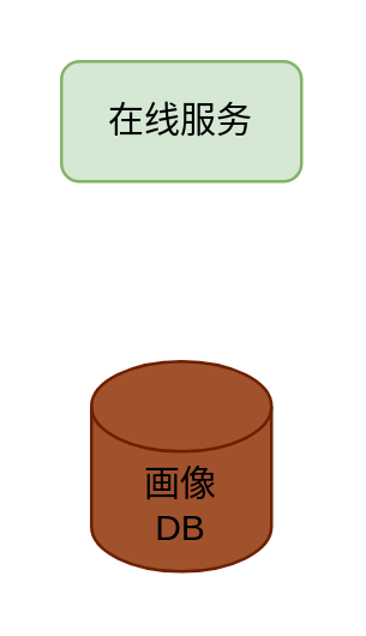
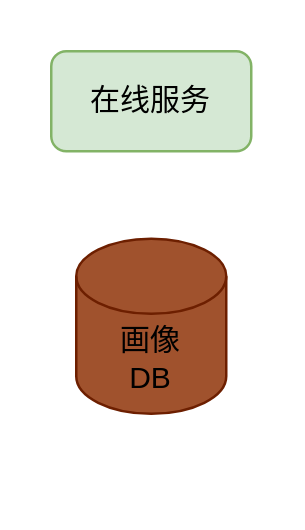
  <mxCell id="0" />
  <mxCell id="1" parent="0" />
- <mxCell id="2" value="&lt;font color=&quot;#000000&quot;&gt;画像&lt;br&gt;DB&lt;/font&gt;" style="shape=cylinder3;whiteSpace=wrap;html=1;boundedLbl=1;backgroundOutline=1;size=15;fillColor=#a0522d;strokeColor=#6D1F00;fontColor=#ffffff;" vertex="1" parent="1"><mxGeometry x="30" y="120" width="60" height="70" as="geometry" /></mxCell>
+ <mxCell id="2" value="&lt;font color=&quot;#000000&quot;&gt;画像&lt;br&gt;DB&lt;/font&gt;" style="shape=cylinder3;whiteSpace=wrap;html=1;boundedLbl=1;backgroundOutline=1;size=15;fillColor=#a0522d;strokeColor=#6D1F00;fontColor=#ffffff;" vertex="1" parent="1"><mxGeometry x="30" y="95" width="60" height="70" as="geometry" /></mxCell>
  <mxCell id="3" value="在线服务" style="rounded=1;whiteSpace=wrap;html=1;fillColor=#d5e8d4;strokeColor=#82b366;" vertex="1" parent="1"><mxGeometry x="20" y="20" width="80" height="40" as="geometry" /></mxCell>
